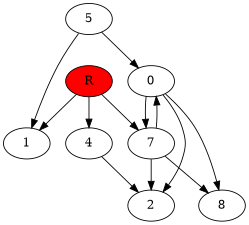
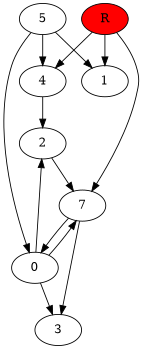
  digraph {
    4
    2
    5
    1
    n5 [label=0]
    7
-   8
+   8 [label=3]
    R [fillcolor="#ff0000" style=filled]
    4 -> 2
+   5 -> 4
    5 -> 1
    5 -> n5
    n5 -> 2
    n5 -> 7
    n5 -> 8
-   7 -> 2
+   2 -> 7
    7 -> n5
    7 -> 8
    R -> 4
    R -> 1
    R -> 7
  }
